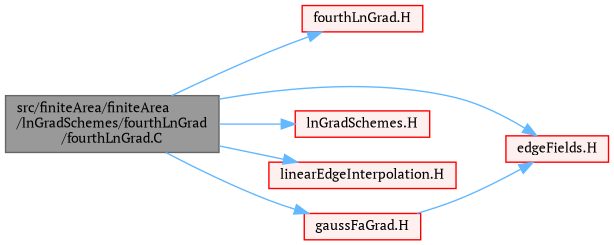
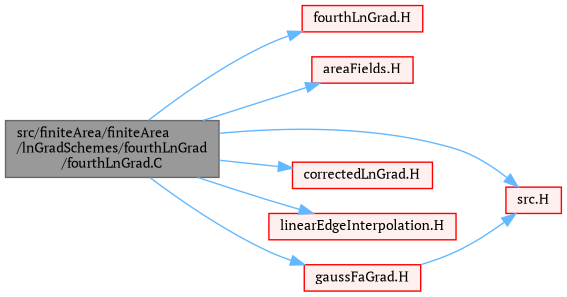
  digraph {
    fontname="PT Serif"
    rankdir=LR
    node [color=red fillcolor="#FFF0F0" fontname="PT Serif" fontsize=10 shape=box style=filled]
    edge [color=steelblue1 fontname="PT Serif" fontsize=10 labelfontname=Helvetica labelfontsize=10 style=solid]
    n1 [color=gray40 fillcolor=grey60 fontcolor=black height=0.2 label="src/finiteArea/finiteArea\l/lnGradSchemes/fourthLnGrad\l/fourthLnGrad.C" width=0.4]
    n2 [height=0.2 label="fourthLnGrad.H" width=0.4]
-   n4 [height=0.2 label="edgeFields.H" width=0.4]
-   n5 [height=0.2 label="lnGradSchemes.H" width=0.4]
+   n3 [height=0.2 label="areaFields.H" width=0.4]
+   n4 [height=0.2 label="src.H" width=0.4]
+   n5 [height=0.2 label="correctedLnGrad.H" width=0.4]
    n6 [height=0.2 label="linearEdgeInterpolation.H" width=0.4]
    n7 [height=0.2 label="gaussFaGrad.H" width=0.4]
    n1 -> n2
+   n1 -> n3
    n1 -> n4
    n1 -> n5
    n1 -> n6
    n1 -> n7
    n7 -> n4
  }
